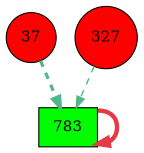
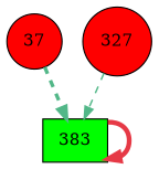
  digraph {
    rankdir=TB
    node [fillcolor="#fe0000" shape=circle style=filled]
    edge [color="#52b788" style=dashed]
    n1 [label=37]
-   n2 [fillcolor="#00fe00" label=783 shape=box]
+   n2 [fillcolor="#00fe00" label=383 shape=box]
    n3 [label=327]
    n1 -> n2 [penwidth=3.00]
    n2 -> n2 [color="#e63946" penwidth=4.00 style=""]
    n3 -> n2 [penwidth=1.31]
  }
